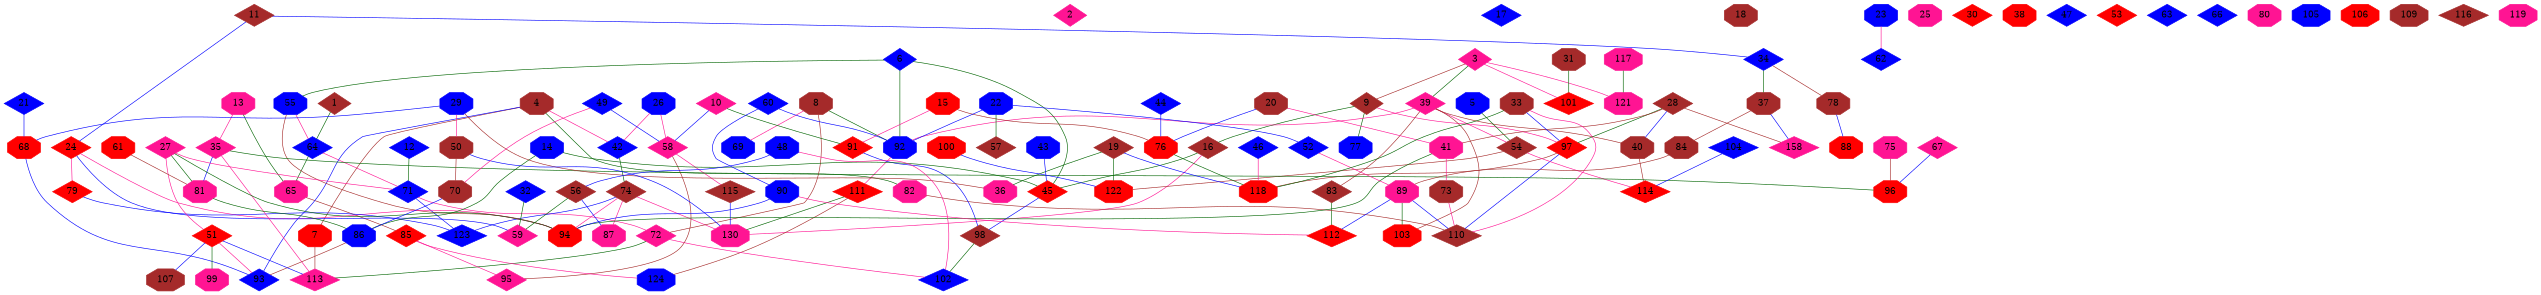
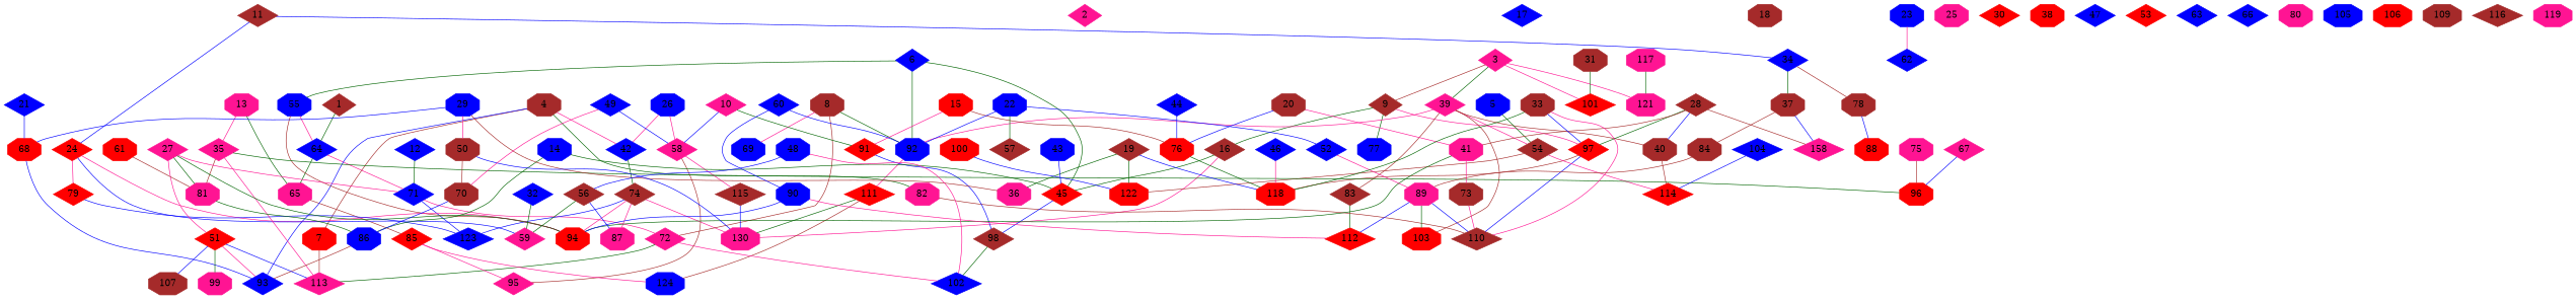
  graph {
    node [color=blue shape=diamond style=filled]
    edge [color=deeppink]
    1 [color=brown]
    64
    71
    65 [color=deeppink shape=octagon]
    2 [color=deeppink]
    3 [color=deeppink]
    9 [color=brown]
    39 [color=deeppink]
    101 [color=red]
    121 [color=deeppink shape=octagon]
    16 [color=brown]
    77 [shape=octagon]
    97 [color=red]
    54 [color=brown]
    92 [shape=octagon]
    40 [color=brown shape=octagon]
    83 [color=brown]
    103 [color=red shape=octagon]
    4 [color=brown shape=octagon]
    7 [color=red shape=octagon]
    42
    82 [color=deeppink shape=octagon]
    93
    113 [color=deeppink]
    74 [color=brown]
    110 [color=brown]
    5 [shape=octagon]
    122 [color=red shape=octagon]
    114 [color=red]
    45 [color=red]
    6
    55 [shape=octagon]
    98 [color=brown]
    94 [color=red shape=octagon]
    111 [color=red]
    8 [color=brown shape=octagon]
    69 [shape=octagon]
    72 [color=deeppink]
    102
    n40 [color=deeppink label=130 shape=octagon]
    118 [color=red shape=octagon]
    10 [color=deeppink]
    58 [color=deeppink]
    91 [color=red]
    95 [color=deeppink]
    115 [color=brown]
    11 [color=brown]
    24 [color=red]
    34
    59 [color=deeppink]
    79 [color=red]
    37 [color=brown shape=octagon]
    78 [color=brown shape=octagon]
    12
    123
    13 [color=deeppink shape=octagon]
    35 [color=deeppink]
    81 [color=deeppink shape=octagon]
    96 [color=red shape=octagon]
    85 [color=red]
    14 [shape=octagon]
    86 [shape=octagon]
    15 [color=red shape=octagon]
    76 [color=red shape=octagon]
    17
    18 [color=brown shape=octagon]
    19 [color=brown]
    36 [color=deeppink shape=octagon]
    20 [color=brown shape=octagon]
    41 [color=deeppink shape=octagon]
    73 [color=brown shape=octagon]
    68 [color=red shape=octagon]
    21
    22 [shape=octagon]
    52
    57 [color=brown]
    89 [color=deeppink shape=octagon]
    23 [shape=octagon]
    62
    25 [color=deeppink shape=octagon]
    26 [shape=octagon]
    27 [color=deeppink]
    51 [color=red]
    99 [color=deeppink shape=octagon]
    107 [color=brown shape=octagon]
    28 [color=brown]
    n87 [color=deeppink label=158]
    29 [shape=octagon]
    50 [color=brown shape=octagon]
    70 [color=brown shape=octagon]
    30 [color=red]
    31 [color=brown shape=octagon]
    32
    33 [color=brown shape=octagon]
    84 [color=brown shape=octagon]
    88 [color=red shape=octagon]
    38 [color=red shape=octagon]
    112 [color=red]
    87 [color=deeppink shape=octagon]
    43 [shape=octagon]
    44
    46
    47
    48 [shape=octagon]
    56 [color=brown]
    49
    53 [color=red]
    60
    90 [shape=octagon]
    61 [color=red shape=octagon]
    63
    124 [shape=octagon]
    66
    67 [color=deeppink]
    75 [color=deeppink shape=octagon]
    80 [color=deeppink shape=octagon]
    100 [color=red shape=octagon]
    104
    105 [shape=octagon]
    106 [color=red shape=octagon]
    109 [color=brown shape=octagon]
    116 [color=brown]
    117 [color=deeppink shape=octagon]
    119 [color=deeppink shape=octagon]
    1 -- 64 [color=darkgreen]
    64 -- 71
    64 -- 65 [color=darkgreen]
    71 -- 72
    71 -- 123 [color=blue]
    65 -- 85 [color=brown]
    3 -- 9 [color=brown]
    3 -- 39 [color=darkgreen]
    3 -- 101
    3 -- 121
    9 -- 16 [color=darkgreen]
    9 -- 77 [color=darkgreen]
    9 -- 97
    39 -- 54
    39 -- 92
    39 -- 40 [color=brown]
    39 -- 83 [color=brown]
    39 -- 103 [color=brown]
    16 -- 45 [color=darkgreen]
    16 -- n40
    97 -- 110 [color=blue]
    97 -- 118 [color=brown]
    54 -- 122 [color=brown]
    54 -- 114
    92 -- 111
    40 -- 114 [color=brown]
    83 -- 112 [color=darkgreen]
    4 -- 7 [color=brown]
    4 -- 42
    4 -- 82 [color=darkgreen]
    4 -- 93 [color=blue]
    7 -- 113 [color=brown]
    42 -- 74 [color=darkgreen]
    82 -- 110 [color=brown]
    74 -- 94
    74 -- n40
    74 -- 123 [color=blue]
    74 -- 87
    5 -- 54 [color=darkgreen]
    45 -- 98 [color=blue]
    6 -- 92 [color=darkgreen]
    6 -- 45 [color=darkgreen]
    6 -- 55 [color=darkgreen]
    55 -- 64
    55 -- 94 [color=brown]
    98 -- 102 [color=darkgreen]
    111 -- n40 [color=darkgreen]
    111 -- 124 [color=brown]
    8 -- 92 [color=darkgreen]
    8 -- 69
    8 -- 72 [color=brown]
    72 -- 113 [color=darkgreen]
    72 -- 102
    10 -- 58 [color=blue]
    10 -- 91 [color=darkgreen]
    58 -- 95 [color=brown]
    58 -- 115
    91 -- 98 [color=blue]
    115 -- n40 [color=blue]
    11 -- 24 [color=blue]
    11 -- 34 [color=blue]
    24 -- 94
    24 -- 59 [color=blue]
    24 -- 79
    34 -- 37 [color=darkgreen]
    34 -- 78 [color=brown]
    79 -- 123 [color=blue]
    37 -- n87 [color=blue]
    37 -- 84 [color=brown]
    78 -- 88 [color=blue]
    12 -- 71 [color=darkgreen]
    13 -- 65 [color=darkgreen]
    13 -- 35
    35 -- 113
-   35 -- 81 [color=blue]
+   35 -- 81 [color=brown]
    35 -- 96 [color=darkgreen]
    81 -- 86 [color=darkgreen]
    85 -- 95
    85 -- 124
    14 -- 45 [color=darkgreen]
    14 -- 86 [color=darkgreen]
    86 -- 93 [color=brown]
    15 -- 91
    15 -- 76 [color=brown]
    76 -- 118 [color=darkgreen]
    19 -- 122 [color=darkgreen]
    19 -- 118 [color=blue]
    19 -- 36 [color=darkgreen]
    20 -- 76 [color=blue]
    20 -- 41
    41 -- 94 [color=darkgreen]
    41 -- 73
    73 -- 110
    68 -- 93 [color=blue]
    21 -- 68 [color=blue]
    22 -- 92 [color=blue]
    22 -- 52 [color=blue]
    22 -- 57 [color=darkgreen]
    52 -- 89
    89 -- 103 [color=darkgreen]
    89 -- 110 [color=blue]
    89 -- 112 [color=blue]
    23 -- 62
    26 -- 42
    26 -- 58
    27 -- 71
    27 -- 94 [color=darkgreen]
    27 -- 81 [color=darkgreen]
    27 -- 51
    51 -- 93
    51 -- 113 [color=blue]
    51 -- 99 [color=darkgreen]
    51 -- 107 [color=blue]
    28 -- 97 [color=darkgreen]
    28 -- 40 [color=blue]
    28 -- 41 [color=brown]
    28 -- n87 [color=brown]
    29 -- 36 [color=brown]
    29 -- 68 [color=blue]
    29 -- 50
    50 -- n40 [color=blue]
    50 -- 70 [color=brown]
    70 -- 86 [color=blue]
    31 -- 101 [color=darkgreen]
    32 -- 59 [color=darkgreen]
    33 -- 97 [color=blue]
    33 -- 110
    33 -- 118 [color=darkgreen]
    84 -- 89 [color=brown]
    43 -- 45 [color=blue]
    44 -- 76 [color=blue]
    46 -- 118
    48 -- 102
    48 -- 56 [color=blue]
    56 -- 59 [color=darkgreen]
    56 -- 87 [color=blue]
    49 -- 58 [color=blue]
    49 -- 70
    60 -- 92 [color=blue]
    60 -- 90 [color=blue]
    90 -- 94 [color=blue]
    90 -- 112
    61 -- 81 [color=brown]
    67 -- 96 [color=blue]
    75 -- 96 [color=brown]
    100 -- 122 [color=blue]
    104 -- 114 [color=blue]
    117 -- 121 [color=darkgreen]
  }
